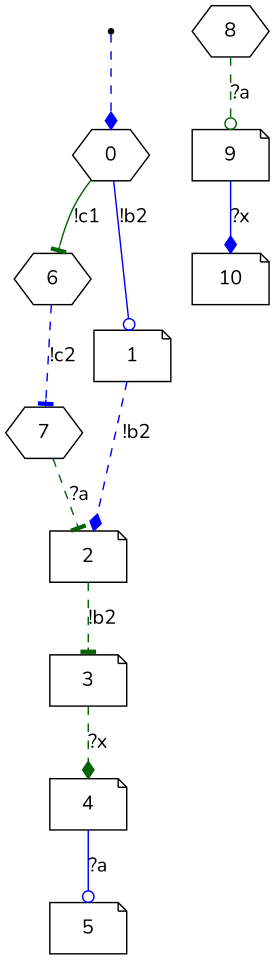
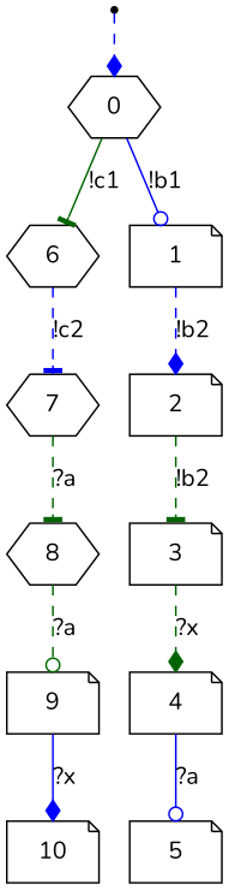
  digraph {
    fontname=Nunito
    node [fontname=Nunito shape=note]
    edge [arrowhead=diamond color=blue fontname=Nunito style=dashed]
    ENTRY [shape=point]
    0 [shape=hexagon]
    6 [shape=hexagon]
    1
    7 [shape=hexagon]
    2
    8 [shape=hexagon]
    9
    10
    3
    4
    5
    ENTRY -> 0
    0 -> 6 [arrowhead=tee color=darkgreen label="!c1" style=solid]
-   0 -> 1 [arrowhead=odot label="!b2" style=solid]
+   0 -> 1 [arrowhead=odot label="!b1" style=solid]
    6 -> 7 [arrowhead=tee label="!c2"]
    1 -> 2 [label="!b2"]
-   7 -> 2 [arrowhead=tee color=darkgreen label="?a"]
+   7 -> 8 [arrowhead=tee color=darkgreen label="?a"]
    2 -> 3 [arrowhead=tee color=darkgreen label="!b2"]
    8 -> 9 [arrowhead=odot color=darkgreen label="?a"]
    9 -> 10 [label="?x" style=solid]
    3 -> 4 [color=darkgreen label="?x"]
    4 -> 5 [arrowhead=odot label="?a" style=solid]
  }
